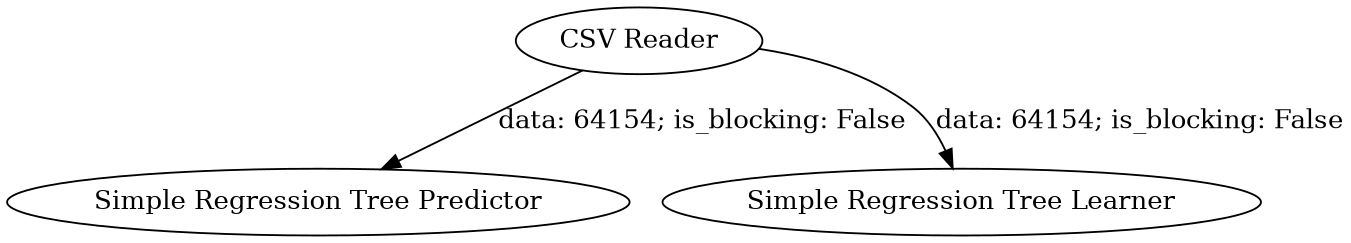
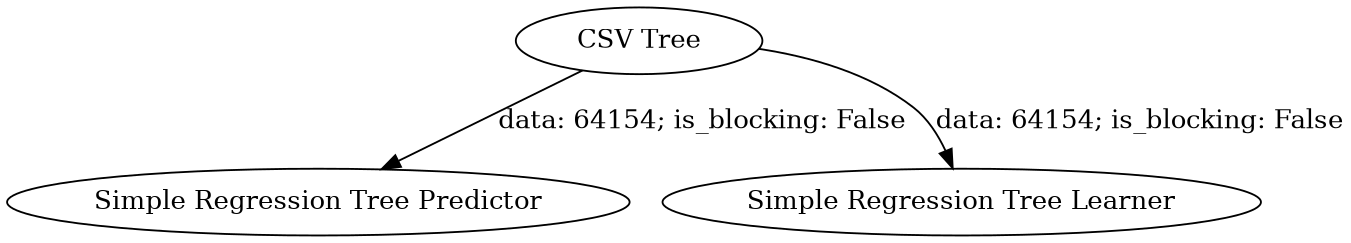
  digraph {
    rankdir=TB
    n1 [label="Simple Regression Tree Predictor"]
-   n2 [label="CSV Reader"]
+   n2 [label="CSV Tree"]
    n3 [label="Simple Regression Tree Learner"]
    n2 -> n1 [label="data: 64154; is_blocking: False"]
    n2 -> n3 [label="data: 64154; is_blocking: False"]
  }
